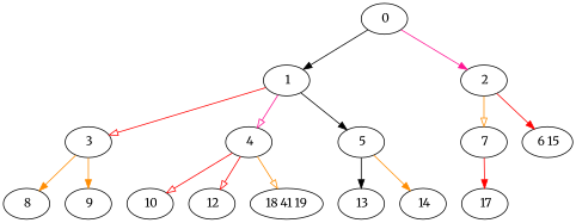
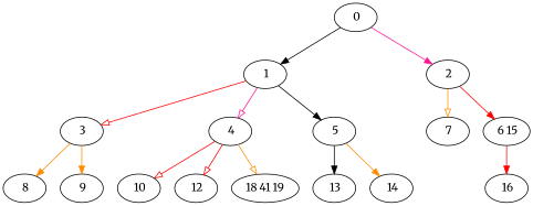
  digraph {
    fontname=Merriweather
    node [fontname=Merriweather]
    edge [arrowhead=normal color=red fontname=Merriweather]
    " 0"
    " 1"
    " 2"
    " 3"
    " 4"
    " 5"
    " 7"
    " 6 15"
    " 8"
    " 9"
    " 10"
    " 12"
    n13 [label="18 41 19"]
    " 13"
    " 14"
-   " 17"
+   " 16"
    " 0" -> " 1" [color=black]
    " 0" -> " 2" [color=deeppink]
    " 1" -> " 3" [arrowhead=onormal]
    " 1" -> " 4" [arrowhead=onormal color=deeppink]
    " 1" -> " 5" [color=black]
    " 2" -> " 7" [arrowhead=onormal color=darkorange]
    " 2" -> " 6 15"
    " 3" -> " 8" [color=darkorange]
    " 3" -> " 9" [color=darkorange]
    " 4" -> " 10" [arrowhead=onormal]
    " 4" -> " 12" [arrowhead=onormal]
    " 4" -> n13 [arrowhead=onormal color=darkorange]
    " 5" -> " 13" [color=black]
    " 5" -> " 14" [color=darkorange]
-   " 7" -> " 17"
+   " 6 15" -> " 16"
  }
